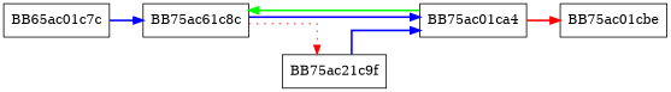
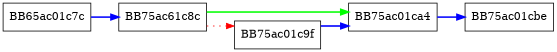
  digraph {
    rankdir=LR
    splines=ortho
    node [shape=box]
    edge [color=blue style=bold]
    n1 [label=BB65ac01c7c]
    n2 [label=BB75ac61c8c]
    BB75ac01ca4
-   BB75ac01c9f [label=BB75ac21c9f]
+   BB75ac01c9f
    BB75ac01cbe
    n1 -> n2
-   n2 -> BB75ac01ca4
+   n2 -> BB75ac01ca4 [color=green]
    n2 -> BB75ac01c9f [color=red style=dotted]
-   BB75ac01ca4 -> n2 [color=green]
-   BB75ac01ca4 -> BB75ac01cbe [color=red]
+   BB75ac01ca4 -> BB75ac01cbe
    BB75ac01c9f -> BB75ac01ca4
  }
